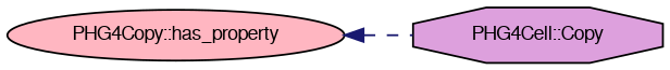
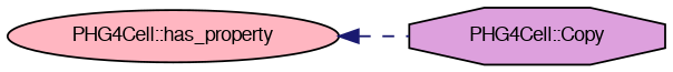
  digraph {
    rankdir=LR
    node [color=black fontname=FreeSans fontsize=10 style=filled]
-   n1 [fillcolor=lightpink fontcolor=black height=0.2 label="PHG4Copy::has_property" shape=ellipse width=0.4]
+   n1 [fillcolor=lightpink fontcolor=black height=0.2 label="PHG4Cell::has_property" shape=ellipse width=0.4]
    n2 [height=0.2 label="PHG4Cell::Copy" shape=octagon width=0.4 fillcolor=plum]
    n1 -> n2 [color=midnightblue dir=back fontname=FreeSans fontsize=10 labelfontname=FreeSans labelfontsize=10 style=dashed]
  }
